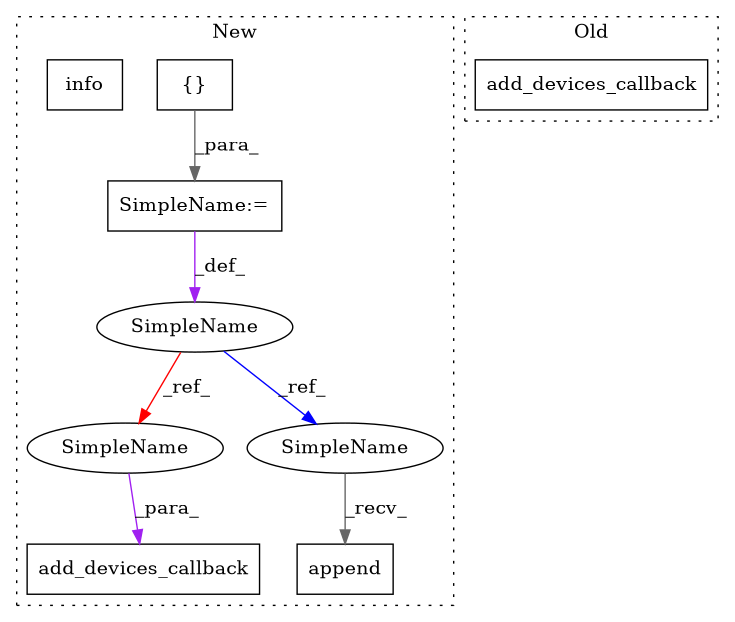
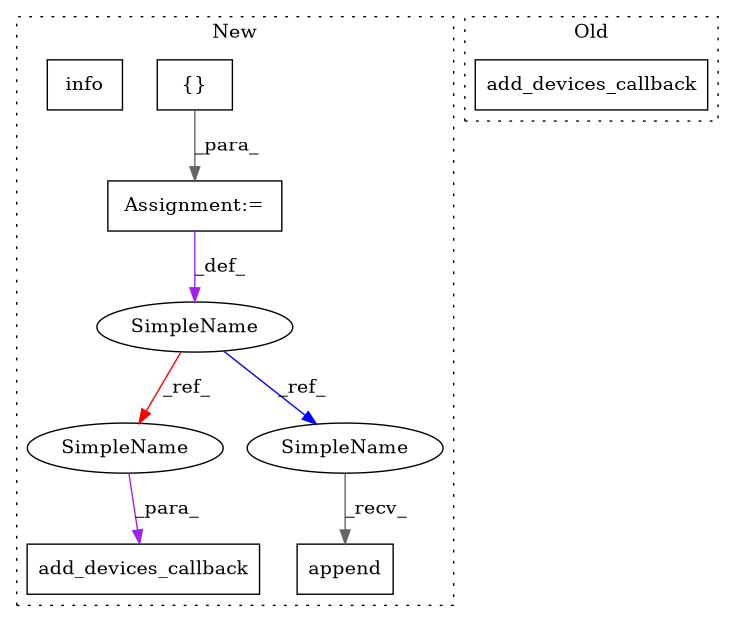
  digraph {
    node [a=32 l=6 shape=box]
    edge [color=gray40]
    n1 [l="7,1" label=append s="1216,1232"]
    n2 [a=4 l=2 label="{}" s=788]
-   n3 [a=7 l=1 label="SimpleName:=" s=770]
+   n3 [a=7 l=1 label="Assignment:=" s=770]
    n4 [l="5,1" label=info s="1034,1074"]
    n5 [a=42 label=SimpleName s=764 shape=ellipse]
    n6 [l="21,1" label=add_devices_callback s="1253,1280"]
    n7 [a=42 label=SimpleName s=1274 shape=ellipse]
    n8 [a=42 label=SimpleName s=1209 shape=ellipse]
    n9 [l="21,1" label=add_devices_callback s="1016,1089"]
    subgraph cluster_1 {
      label=New
      style=dotted
      n1
      n2
      n3
      n4
      n5
      n6
      n7
      n8
    }
    subgraph cluster_2 {
      label=Old
      style=dotted
      n9
    }
    n2 -> n3 [label=_para_]
    n3 -> n5 [label=_def_ color=purple]
    n5 -> n7 [label=_ref_ color=red]
    n5 -> n8 [label=_ref_ color=blue]
    n7 -> n6 [label=_para_ color=purple]
    n8 -> n1 [label=_recv_]
  }
